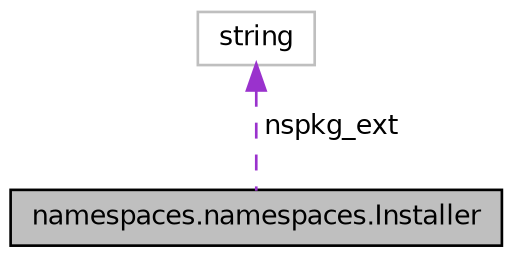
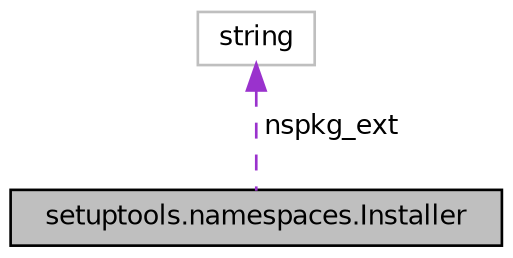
  digraph {
    node [fontname=Helvetica fontsize=10 shape=record style=filled]
-   n1 [color=black fillcolor=grey75 fontcolor=black height=0.2 label="namespaces.namespaces.Installer" width=0.4]
+   n1 [color=black fillcolor=grey75 fontcolor=black height=0.2 label="setuptools.namespaces.Installer" width=0.4]
    n2 [color=grey75 fillcolor=white height=0.2 label=string width=0.4]
    n2 -> n1 [color=darkorchid3 dir=back fontname=Helvetica fontsize=10 label=" nspkg_ext" labelfontname=Helvetica labelfontsize=10 style=dashed]
  }
